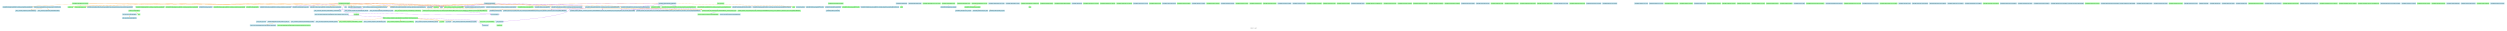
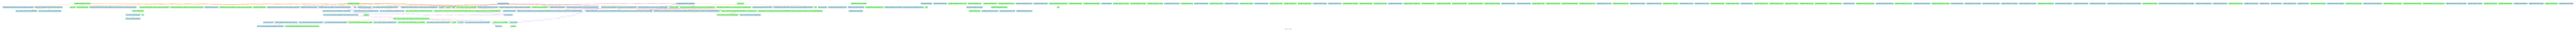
  digraph {
    fontname="Liberation Sans"
    label="Call graph: fix_adapt.ll"
    node [fillcolor=lightblue fontname="Liberation Sans" shape=record style=filled]
    edge [color=purple fontname="Liberation Sans" style=bold]
    n1 [label="{_ZN9LAMMPS_NS8FixAdaptC2EPNS_6LAMMPSEiPPc}"]
    n2 [label="{_ZN9LAMMPS_NS3FixC2EPNS_6LAMMPSEiPPc}"]
    n3 [label="{_ZNSaIcEC1Ev}"]
    n4 [label="{_ZNSt7__cxx1112basic_stringIcSt11char_traitsIcESaIcEEC2IS3_EEPKcRKS3_}"]
    n5 [fillcolor=palegreen label="{_ZN9LAMMPS_NS3FixD2Ev}"]
    n6 [fillcolor=palegreen label="{_ZN9LAMMPS_NS6Memory6createIdEEPT_RS3_iPKc}"]
    n7 [label="{_ZN9LAMMPS_NS5utils16missing_cmd_argsERKNSt7__cxx1112basic_stringIcSt11char_traitsIcESaIcEEEiS8_PNS_5ErrorE}"]
    n8 [fillcolor=palegreen label="{_ZNSt7__cxx1112basic_stringIcSt11char_traitsIcESaIcEED1Ev}"]
    n9 [fillcolor=palegreen label="{_ZNSaIcED1Ev}"]
    n10 [label="{_ZN9LAMMPS_NS6Memory6createIdEEPPT_RS4_iiPKc}"]
    n11 [label="{_ZN9LAMMPS_NS5Error3allIJRPcEEEvRKNSt7__cxx1112basic_stringIcSt11char_traitsIcESaIcEEEiSB_DpOT_}"]
    n12 [label="{_ZN9LAMMPS_NS5utils7logicalEPKciS2_bPNS_6LAMMPSE}"]
    n13 [fillcolor=palegreen label="{_ZN9LAMMPS_NS5Error3allIJiRPcEEEvRKNSt7__cxx1112basic_stringIcSt11char_traitsIcESaIcEEEiSB_DpOT_}"]
    n14 [fillcolor=palegreen label="{_ZN9LAMMPS_NS5utils6strdupERKNSt7__cxx1112basic_stringIcSt11char_traitsIcESaIcEEE}"]
    n15 [label="{_ZN9LAMMPS_NS5utils8inumericEPKciS2_bPNS_6LAMMPSE}"]
    n16 [label="{_ZN9LAMMPS_NS5utils8strmatchERKNSt7__cxx1112basic_stringIcSt11char_traitsIcESaIcEEES8_}"]
    n17 [label="{_ZN9LAMMPS_NS5utils6boundsIiEEvPKciRKNSt7__cxx1112basic_stringIcSt11char_traitsIcESaIcEEEllRT_SD_PNS_5ErrorE}"]
    n18 [fillcolor=palegreen label="{_Znam}"]
    n19 [label="{llvm.umul.with.overflow.i64}"]
    n20 [fillcolor=palegreen label="{_ZN9LAMMPS_NS5Error3allIJRiEEEvRKNSt7__cxx1112basic_stringIcSt11char_traitsIcESaIcEEEiSA_DpOT_}"]
    n21 [label="{_ZN9LAMMPS_NS5Error3allERKNSt7__cxx1112basic_stringIcSt11char_traitsIcESaIcEEEiS8_}"]
    n22 [label="{_ZNSt7__cxx1112basic_stringIcSt11char_traitsIcESaIcEE13_M_local_dataEv}"]
    n23 [fillcolor=palegreen label="{_ZNSt7__cxx1112basic_stringIcSt11char_traitsIcESaIcEE12_Alloc_hiderC1EPcRKS3_}"]
    n24 [fillcolor=palegreen label="{_ZNSt11char_traitsIcE6lengthEPKc}"]
    n25 [label="{_ZNSt7__cxx1112basic_stringIcSt11char_traitsIcESaIcEE12_M_constructIPKcEEvT_S8_}"]
    n26 [label="{_ZNSt7__cxx1112basic_stringIcSt11char_traitsIcESaIcEE12_Alloc_hiderD2Ev}"]
    n27 [label="{_ZN9LAMMPS_NS6Memory7smallocElPKc}"]
    n28 [fillcolor=palegreen label="{_ZN3fmt6v9_lmp17basic_string_viewIcEC2ISt11char_traitsIcESaIcEEERKNSt7__cxx1112basic_stringIcT_T0_EE}"]
    n29 [label="{_ZN9LAMMPS_NS5Error4_allERKNSt7__cxx1112basic_stringIcSt11char_traitsIcESaIcEEEiN3fmt6v9_lmp17basic_string_viewIcEENSA_17basic_format_argsINSA_20basic_format_contextINSA_8appenderEcEEEE}"]
    n30 [label="{_ZN3fmt6v9_lmp16make_format_argsINS0_20basic_format_contextINS0_8appenderEcEEJRPcEEENS0_16format_arg_storeIT_JDpNSt9remove_cvINSt16remove_referenceIT0_E4typeEE4typeEEEEDpOSB_}"]
    n31 [label="{_ZN3fmt6v9_lmp16make_format_argsINS0_20basic_format_contextINS0_8appenderEcEEJRiRPcEEENS0_16format_arg_storeIT_JDpNSt9remove_cvINSt16remove_referenceIT0_E4typeEE4typeEEEEDpOSC_}"]
    n32 [fillcolor=palegreen label="{_ZN3fmt6v9_lmp16make_format_argsINS0_20basic_format_contextINS0_8appenderEcEEJRiEEENS0_16format_arg_storeIT_JDpNSt9remove_cvINSt16remove_referenceIT0_E4typeEE4typeEEEEDpOSA_}"]
    n33 [label="{_ZN9__gnu_cxx11char_traitsIcE6lengthEPKc}"]
    n34 [fillcolor=palegreen label="{strlen}"]
    n35 [label="{_ZNSt7__cxx1112basic_stringIcSt11char_traitsIcESaIcEE16_M_construct_auxIPKcEEvT_S8_St12__false_type}"]
    n36 [fillcolor=palegreen label="{_ZNSaIcED2Ev}"]
    n37 [fillcolor=palegreen label="{_ZNKSt7__cxx1112basic_stringIcSt11char_traitsIcESaIcEE4dataEv}"]
    n38 [label="{_ZNKSt7__cxx1112basic_stringIcSt11char_traitsIcESaIcEE4sizeEv}"]
    n39 [label="{llvm.memcpy.p0.p0.i64}"]
    n40 [label="{_ZN9__gnu_cxx11char_traitsIcE2eqERKcS3_}"]
    n41 [fillcolor=palegreen label="{_ZNSt7__cxx1112basic_stringIcSt11char_traitsIcESaIcEE12_M_constructIPKcEEvT_S8_St20forward_iterator_tag}"]
    n42 [fillcolor=palegreen label="{__gxx_personality_v0}"]
    n43 [label="{_ZN3fmt6v9_lmp7vformatB5cxx11ENS0_17basic_string_viewIcEENS0_17basic_format_argsINS0_20basic_format_contextINS0_8appenderEcEEEE}"]
    n44 [label="{_ZN9LAMMPS_NS8FixAdaptD2Ev}"]
    n45 [label="{_ZdaPv}"]
    n46 [label="{__clang_call_terminate}"]
    n47 [fillcolor=palegreen label="{_ZN9LAMMPS_NS6Memory7destroyIdEEvRPPT_}"]
    n48 [label="{_ZN9LAMMPS_NS6Memory7destroyIdEEvRPT_}"]
    n49 [label="{_ZN9LAMMPS_NS6Modify10delete_fixERKNSt7__cxx1112basic_stringIcSt11char_traitsIcESaIcEEE}"]
    n50 [label="{__cxa_begin_catch}"]
    n51 [fillcolor=palegreen label="{_ZSt9terminatev}"]
    n52 [label="{_ZN9LAMMPS_NS6Memory5sfreeEPv}"]
    n53 [fillcolor=palegreen label="{_ZN9LAMMPS_NS3Fix16unpack_read_gridEiPc}"]
    n54 [label="{_ZN9LAMMPS_NS8FixAdaptD0Ev}"]
    n55 [fillcolor=palegreen label="{_ZdlPv}"]
    n56 [label="{_ZN9LAMMPS_NS8FixAdapt7setmaskEv}"]
    n57 [fillcolor=palegreen label="{_ZN9LAMMPS_NS8FixAdapt16post_constructorEv}"]
    n58 [label="{_ZStplIcSt11char_traitsIcESaIcEENSt7__cxx1112basic_stringIT_T0_T1_EEPKS5_OS8_}"]
    n59 [fillcolor=palegreen label="{__dynamic_cast}"]
    n60 [fillcolor=palegreen label="{llvm.experimental.noalias.scope.decl}"]
    n61 [fillcolor=palegreen label="{_ZN3fmt6v9_lmp16make_format_argsINS0_20basic_format_contextINS0_8appenderEcEEJRPcS6_EEENS0_16format_arg_storeIT_JDpNSt9remove_cvINSt16remove_referenceIT0_E4typeEE4typeEEEEDpOSB_}"]
    n62 [label="{_ZN9LAMMPS_NS6Modify7add_fixERKNSt7__cxx1112basic_stringIcSt11char_traitsIcESaIcEEEi}"]
    n63 [label="{_ZNSt7__cxx1112basic_stringIcSt11char_traitsIcESaIcEE6insertEmPKc}"]
    n64 [label="{_ZNSt7__cxx1112basic_stringIcSt11char_traitsIcESaIcEEC1EOS4_}"]
    n65 [fillcolor=palegreen label="{_ZN9LAMMPS_NS8FixAdapt21setup_pre_force_respaEii}"]
    n66 [fillcolor=palegreen label="{_ZN9LAMMPS_NS8FixAdapt9pre_forceEi}"]
    n67 [fillcolor=palegreen label="{_ZN9LAMMPS_NS8FixAdapt15change_settingsEv}"]
+   n68 [fillcolor=palegreen label="{_ZN9LAMMPS_NS5Angle6reinitEv}"]
    n69 [label="{_ZN9LAMMPS_NS6Modify17clearstep_computeEv}"]
    n70 [label="{_ZN9LAMMPS_NS8Variable13compute_equalEi}"]
    n71 [label="{_ZN9LAMMPS_NS6Modify15addstep_computeEl}"]
    n72 [label="{_ZN9LAMMPS_NS8FixAdapt15pre_force_respaEiii}"]
    n73 [fillcolor=palegreen label="{_ZN9LAMMPS_NS8FixAdapt8post_runEv}"]
    n74 [label="{_ZN9LAMMPS_NS8FixAdapt16restore_settingsEv}"]
    n75 [fillcolor=palegreen label="{_ZN9LAMMPS_NS8FixAdapt4initEv}"]
    n76 [fillcolor=palegreen label="{_ZNK9LAMMPS_NS6Modify13get_fix_by_idERKNSt7__cxx1112basic_stringIcSt11char_traitsIcESaIcEEE}"]
    n77 [label="{_ZN9LAMMPS_NS6KSpace7extractEPKc}"]
    n78 [fillcolor=palegreen label="{_ZN9LAMMPS_NS5Force11angle_matchERKNSt7__cxx1112basic_stringIcSt11char_traitsIcESaIcEEE}"]
    n79 [fillcolor=palegreen label="{_ZN9LAMMPS_NS8Variable4findEPKc}"]
    n80 [label="{_ZN9LAMMPS_NS5Force10bond_matchERKNSt7__cxx1112basic_stringIcSt11char_traitsIcESaIcEEE}"]
    n81 [label="{_ZN9LAMMPS_NS10PairHybrid12check_ijtypeEiiPc}"]
    n82 [label="{_ZN9LAMMPS_NS5Error3allIJRPcS3_EEEvRKNSt7__cxx1112basic_stringIcSt11char_traitsIcESaIcEEEiSB_DpOT_}"]
    n83 [label="{_ZN9LAMMPS_NS5Force10pair_matchERKNSt7__cxx1112basic_stringIcSt11char_traitsIcESaIcEEEii}"]
    n84 [label="{strchr}"]
    n85 [label="{_ZN9LAMMPS_NS8Variable10equalstyleEi}"]
    n86 [fillcolor=palegreen label="{_ZN9LAMMPS_NS8FixAdapt15setup_pre_forceEi}"]
    n87 [label="{_ZN9LAMMPS_NS8FixAdapt10set_arraysEi}"]
    n88 [fillcolor=palegreen label="{_ZN9LAMMPS_NS8FixAdapt13write_restartEP8_IO_FILE}"]
    n89 [fillcolor=palegreen label="{fwrite}"]
    n90 [fillcolor=palegreen label="{_ZN9LAMMPS_NS8FixAdapt7restartEPc}"]
    n91 [fillcolor=palegreen label="{_ZN9LAMMPS_NS3Fix9init_listEiPNS_9NeighListE}"]
    n92 [label="{_ZN9LAMMPS_NS3Fix5setupEi}"]
    n93 [fillcolor=palegreen label="{_ZN9LAMMPS_NS3Fix18setup_pre_exchangeEv}"]
    n94 [fillcolor=palegreen label="{_ZN9LAMMPS_NS3Fix18setup_pre_neighborEv}"]
    n95 [fillcolor=palegreen label="{_ZN9LAMMPS_NS3Fix19setup_post_neighborEv}"]
    n96 [label="{_ZN9LAMMPS_NS3Fix17setup_pre_reverseEii}"]
    n97 [fillcolor=palegreen label="{_ZN9LAMMPS_NS3Fix9min_setupEi}"]
    n98 [label="{_ZN9LAMMPS_NS3Fix17initial_integrateEi}"]
    n99 [fillcolor=palegreen label="{_ZN9LAMMPS_NS3Fix14post_integrateEv}"]
    n100 [label="{_ZN9LAMMPS_NS3Fix12pre_exchangeEv}"]
    n101 [fillcolor=palegreen label="{_ZN9LAMMPS_NS3Fix12pre_neighborEv}"]
    n102 [label="{_ZN9LAMMPS_NS3Fix13post_neighborEv}"]
    n103 [fillcolor=palegreen label="{_ZN9LAMMPS_NS3Fix11pre_reverseEii}"]
    n104 [fillcolor=palegreen label="{_ZN9LAMMPS_NS3Fix10post_forceEi}"]
    n105 [fillcolor=palegreen label="{_ZN9LAMMPS_NS3Fix15final_integrateEv}"]
    n106 [label="{_ZN9LAMMPS_NS3Fix15fused_integrateEi}"]
    n107 [label="{_ZN9LAMMPS_NS3Fix11end_of_stepEv}"]
    n108 [fillcolor=palegreen label="{_ZN9LAMMPS_NS3Fix18write_restart_fileEPKc}"]
    n109 [fillcolor=palegreen label="{_ZN9LAMMPS_NS3Fix11grow_arraysEi}"]
    n110 [fillcolor=palegreen label="{_ZN9LAMMPS_NS3Fix11copy_arraysEiii}"]
    n111 [label="{_ZN9LAMMPS_NS3Fix13update_arraysEii}"]
    n112 [fillcolor=palegreen label="{_ZN9LAMMPS_NS3Fix12set_moleculeEiiiPdS1_S1_}"]
    n113 [fillcolor=palegreen label="{_ZN9LAMMPS_NS3Fix11clear_bonusEv}"]
    n114 [fillcolor=palegreen label="{_ZN9LAMMPS_NS3Fix11pack_borderEiPiPd}"]
    n115 [fillcolor=palegreen label="{_ZN9LAMMPS_NS3Fix13unpack_borderEiiPd}"]
    n116 [fillcolor=palegreen label="{_ZN9LAMMPS_NS3Fix13pack_exchangeEiPd}"]
    n117 [fillcolor=palegreen label="{_ZN9LAMMPS_NS3Fix15unpack_exchangeEiPd}"]
    n118 [label="{_ZN9LAMMPS_NS3Fix12pack_restartEiPd}"]
    n119 [label="{_ZN9LAMMPS_NS3Fix14unpack_restartEii}"]
    n120 [fillcolor=palegreen label="{_ZN9LAMMPS_NS3Fix12size_restartEi}"]
    n121 [fillcolor=palegreen label="{_ZN9LAMMPS_NS3Fix15maxsize_restartEv}"]
    n122 [fillcolor=palegreen label="{_ZN9LAMMPS_NS3Fix23initial_integrate_respaEiii}"]
    n123 [fillcolor=palegreen label="{_ZN9LAMMPS_NS3Fix20post_integrate_respaEii}"]
    n124 [label="{_ZN9LAMMPS_NS3Fix16post_force_respaEiii}"]
    n125 [fillcolor=palegreen label="{_ZN9LAMMPS_NS3Fix21final_integrate_respaEii}"]
    n126 [label="{_ZN9LAMMPS_NS3Fix16min_pre_exchangeEv}"]
    n127 [label="{_ZN9LAMMPS_NS3Fix16min_pre_neighborEv}"]
+   n128 [fillcolor=palegreen label="{_ZN9LAMMPS_NS3Fix17min_post_neighborEv}"]
    n129 [label="{_ZN9LAMMPS_NS3Fix13min_pre_forceEi}"]
    n130 [label="{_ZN9LAMMPS_NS3Fix15min_pre_reverseEii}"]
    n131 [fillcolor=palegreen label="{_ZN9LAMMPS_NS3Fix14min_post_forceEi}"]
    n132 [fillcolor=palegreen label="{_ZN9LAMMPS_NS3Fix10min_energyEPd}"]
    n133 [label="{_ZN9LAMMPS_NS3Fix9min_storeEv}"]
    n134 [fillcolor=palegreen label="{_ZN9LAMMPS_NS3Fix14min_clearstoreEv}"]
    n135 [fillcolor=palegreen label="{_ZN9LAMMPS_NS3Fix13min_pushstoreEv}"]
    n136 [fillcolor=palegreen label="{_ZN9LAMMPS_NS3Fix12min_popstoreEv}"]
    n137 [fillcolor=palegreen label="{_ZN9LAMMPS_NS3Fix13min_reset_refEv}"]
    n138 [fillcolor=palegreen label="{_ZN9LAMMPS_NS3Fix8min_stepEdPd}"]
    n139 [fillcolor=palegreen label="{_ZN9LAMMPS_NS3Fix9max_alphaEPd}"]
    n140 [label="{_ZN9LAMMPS_NS3Fix7min_dofEv}"]
    n141 [fillcolor=palegreen label="{_ZN9LAMMPS_NS3Fix17pack_forward_commEiPiPdiS1_}"]
    n142 [label="{_ZN9LAMMPS_NS3Fix19unpack_forward_commEiiPd}"]
    n143 [fillcolor=palegreen label="{_ZN9LAMMPS_NS3Fix22pack_reverse_comm_sizeEii}"]
    n144 [label="{_ZN9LAMMPS_NS3Fix17pack_reverse_commEiiPd}"]
    n145 [fillcolor=palegreen label="{_ZN9LAMMPS_NS3Fix19unpack_reverse_commEiPiPd}"]
    n146 [label="{_ZN9LAMMPS_NS3Fix10reset_gridEv}"]
    n147 [label="{_ZN9LAMMPS_NS3Fix17pack_forward_gridEiPviPi}"]
    n148 [label="{_ZN9LAMMPS_NS3Fix19unpack_forward_gridEiPviPi}"]
    n149 [label="{_ZN9LAMMPS_NS3Fix17pack_reverse_gridEiPviPi}"]
    n150 [label="{_ZN9LAMMPS_NS3Fix19unpack_reverse_gridEiPviPi}"]
    n151 [fillcolor=palegreen label="{_ZN9LAMMPS_NS3Fix15pack_remap_gridEiPviPi}"]
    n152 [label="{_ZN9LAMMPS_NS3Fix17unpack_remap_gridEiPviPi}"]
    n153 [label="{_ZN9LAMMPS_NS3Fix15pack_write_gridEiPv}"]
    n154 [label="{_ZN9LAMMPS_NS3Fix17unpack_write_gridEiPvPi}"]
    n155 [label="{_ZN9LAMMPS_NS3Fix16get_grid_by_nameERKNSt7__cxx1112basic_stringIcSt11char_traitsIcESaIcEEERi}"]
    n156 [fillcolor=palegreen label="{_ZN9LAMMPS_NS3Fix17get_grid_by_indexEi}"]
    n157 [label="{_ZN9LAMMPS_NS3Fix20get_griddata_by_nameEiRKNSt7__cxx1112basic_stringIcSt11char_traitsIcESaIcEEERi}"]
    n158 [label="{_ZN9LAMMPS_NS3Fix21get_griddata_by_indexEi}"]
    n159 [label="{_ZN9LAMMPS_NS3Fix14compute_scalarEv}"]
    n160 [fillcolor=palegreen label="{_ZN9LAMMPS_NS3Fix14compute_vectorEi}"]
    n161 [label="{_ZN9LAMMPS_NS3Fix13compute_arrayEii}"]
    n162 [label="{_ZN9LAMMPS_NS3Fix3dofEi}"]
    n163 [label="{_ZN9LAMMPS_NS3Fix6deformEi}"]
    n164 [label="{_ZN9LAMMPS_NS3Fix12reset_targetEd}"]
    n165 [label="{_ZN9LAMMPS_NS3Fix8reset_dtEv}"]
    n166 [fillcolor=palegreen label="{_ZN9LAMMPS_NS3Fix16read_data_headerEPc}"]
    n167 [label="{_ZN9LAMMPS_NS3Fix17read_data_sectionEPciS1_i}"]
    n168 [fillcolor=palegreen label="{_ZN9LAMMPS_NS3Fix20read_data_skip_linesEPc}"]
    n169 [label="{_ZN9LAMMPS_NS3Fix17write_data_headerEP8_IO_FILEi}"]
    n170 [fillcolor=palegreen label="{_ZN9LAMMPS_NS3Fix23write_data_section_sizeEiRiS1_}"]
    n171 [fillcolor=palegreen label="{_ZN9LAMMPS_NS3Fix23write_data_section_packEiPPd}"]
    n172 [fillcolor=palegreen label="{_ZN9LAMMPS_NS3Fix26write_data_section_keywordEiP8_IO_FILE}"]
    n173 [label="{_ZN9LAMMPS_NS3Fix18write_data_sectionEiP8_IO_FILEiPPdi}"]
    n174 [label="{_ZN9LAMMPS_NS3Fix13zero_momentumEv}"]
    n175 [fillcolor=palegreen label="{_ZN9LAMMPS_NS3Fix13zero_rotationEv}"]
    n176 [fillcolor=palegreen label="{_ZN9LAMMPS_NS3Fix15rebuild_specialEv}"]
    n177 [label="{_ZN9LAMMPS_NS3Fix5imageERPiRPPd}"]
    n178 [label="{_ZN9LAMMPS_NS3Fix12modify_paramEiPPc}"]
    n179 [fillcolor=palegreen label="{_ZN9LAMMPS_NS3Fix7extractEPKcRi}"]
    n180 [label="{_ZN9LAMMPS_NS3Fix12memory_usageEv}"]
    n181 [fillcolor=palegreen label="{_ZN9__gnu_cxx17__is_null_pointerIKcEEbPT_}"]
    n182 [label="{_ZSt19__throw_logic_errorPKc}"]
    n183 [label="{_ZSt8distanceIPKcENSt15iterator_traitsIT_E15difference_typeES3_S3_}"]
    n184 [label="{_ZNSt7__cxx1112basic_stringIcSt11char_traitsIcESaIcEE9_M_createERmm}"]
    n185 [label="{_ZNSt7__cxx1112basic_stringIcSt11char_traitsIcESaIcEE7_M_dataEPc}"]
    n186 [fillcolor=palegreen label="{_ZNSt7__cxx1112basic_stringIcSt11char_traitsIcESaIcEE11_M_capacityEm}"]
    n187 [label="{_ZNKSt7__cxx1112basic_stringIcSt11char_traitsIcESaIcEE7_M_dataEv}"]
    n188 [fillcolor=palegreen label="{_ZNSt7__cxx1112basic_stringIcSt11char_traitsIcESaIcEE13_S_copy_charsEPcPKcS7_}"]
    n189 [label="{_ZNSt7__cxx1112basic_stringIcSt11char_traitsIcESaIcEE10_M_disposeEv}"]
    n190 [fillcolor=palegreen label="{__cxa_rethrow}"]
    n191 [label="{__cxa_end_catch}"]
    n192 [label="{_ZNSt7__cxx1112basic_stringIcSt11char_traitsIcESaIcEE13_M_set_lengthEm}"]
    n193 [label="{_ZSt19__iterator_categoryIPKcENSt15iterator_traitsIT_E17iterator_categoryERKS3_}"]
    n194 [fillcolor=palegreen label="{_ZSt10__distanceIPKcENSt15iterator_traitsIT_E15difference_typeES3_S3_St26random_access_iterator_tag}"]
    n1 -> n2 [color=darkorange style=dotted]
    n1 -> n3
    n1 -> n4 [color=darkorange]
    n1 -> n5
    n1 -> n6 [style=solid]
    n1 -> n7 [style=dotted]
    n1 -> n8 [color=darkorange style=solid]
    n1 -> n9 [style=solid]
    n1 -> n10 [color=darkorange style=solid]
    n1 -> n11 [style=dotted]
    n1 -> n12 [style=dotted]
    n1 -> n13
    n1 -> n14 [style=dotted]
    n1 -> n15 [style=dotted]
    n1 -> n16 [color=darkorange style=solid]
    n1 -> n17 [style=solid]
    n1 -> n18 [color=darkorange]
    n1 -> n19 [color=darkorange style=solid]
    n1 -> n20 [style=solid]
    n1 -> n21
    n4 -> n22 [color=darkorange]
    n4 -> n23 [color=darkorange style=solid]
    n4 -> n24 [style=solid]
    n4 -> n25
    n4 -> n26 [style=dotted]
    n6 -> n27 [style=dotted]
    n10 -> n27 [color=darkorange style=solid]
    n11 -> n28 [color=darkorange]
    n11 -> n29
    n11 -> n30
    n13 -> n28 [color=darkorange style=dotted]
    n13 -> n29
    n13 -> n31 [color=darkorange]
    n20 -> n28 [style=solid]
    n20 -> n29
    n20 -> n32 [style=dotted]
    n24 -> n33 [style=solid]
    n24 -> n34 [color=darkorange]
    n25 -> n35 [style=dotted]
    n26 -> n36 [style=solid]
    n28 -> n37
    n28 -> n38 [color=darkorange style=dotted]
    n30 -> n39 [style=dotted]
    n31 -> n39 [style=solid]
    n32 -> n39 [style=solid]
    n33 -> n40 [color=darkorange]
    n35 -> n41
    n41 -> n46 [style=solid]
    n41 -> n50
    n41 -> n181 [color=darkorange style=dotted]
    n41 -> n182 [style=solid]
    n41 -> n183 [color=darkorange style=solid]
    n41 -> n184 [style=dotted]
    n41 -> n185 [color=darkorange]
    n41 -> n186 [style=solid]
    n41 -> n187 [color=darkorange style=solid]
    n41 -> n188 [color=darkorange]
    n41 -> n189 [color=darkorange style=solid]
    n41 -> n190 [color=darkorange]
    n41 -> n191 [style=solid]
    n41 -> n192 [color=darkorange]
    n44 -> n3 [style=solid]
    n44 -> n4 [style=dotted]
    n44 -> n5 [color=darkorange style=solid]
    n44 -> n8
    n44 -> n9 [color=darkorange]
    n44 -> n45 [color=darkorange style=solid]
    n44 -> n46
    n44 -> n47 [color=darkorange style=dotted]
    n44 -> n48 [style=dotted]
    n44 -> n49 [color=darkorange]
    n46 -> n50 [style=solid]
    n46 -> n51 [color=darkorange style=dotted]
    n47 -> n52 [style=dotted]
    n48 -> n52 [color=darkorange style=dotted]
    n54 -> n55 [color=darkorange style=dotted]
    n57 -> n3 [style=dotted]
    n57 -> n4 [color=darkorange]
    n57 -> n8 [color=darkorange]
    n57 -> n9 [style=solid]
    n57 -> n14 [style=solid]
    n57 -> n24 [style=dotted]
    n57 -> n39 [color=darkorange style=dotted]
    n57 -> n43 [color=darkorange style=solid]
    n57 -> n58 [style=solid]
    n57 -> n59 [color=darkorange style=solid]
    n57 -> n60 [color=darkorange style=solid]
    n57 -> n61 [color=darkorange style=dotted]
    n57 -> n62 [color=darkorange]
    n58 -> n63 [color=darkorange]
    n58 -> n64 [color=darkorange]
    n61 -> n39
    n66 -> n67 [style=solid]
+   n67 -> n68 [style=dotted]
    n67 -> n69 [color=darkorange style=solid]
    n67 -> n70 [color=darkorange style=solid]
    n67 -> n71 [color=darkorange style=dotted]
    n73 -> n74 [style=solid]
+   n74 -> n68 [style=solid]
    n75 -> n3 [color=darkorange style=solid]
    n75 -> n4 [style=dotted]
    n75 -> n8
    n75 -> n9 [color=darkorange]
    n75 -> n11 [color=darkorange style=dotted]
    n75 -> n14 [style=solid]
    n75 -> n15 [color=darkorange]
    n75 -> n16 [style=solid]
    n75 -> n21 [color=darkorange]
    n75 -> n24 [style=dotted]
    n75 -> n39
    n75 -> n43 [style=solid]
    n75 -> n45 [style=dotted]
    n75 -> n59 [color=darkorange]
    n75 -> n60 [color=darkorange]
    n75 -> n61 [style=solid]
    n75 -> n76 [style=dotted]
    n75 -> n77 [style=dotted]
    n75 -> n78 [style=dotted]
    n75 -> n79 [style=solid]
    n75 -> n80
    n75 -> n81 [style=dotted]
    n75 -> n82 [color=darkorange]
    n75 -> n83 [color=darkorange]
    n75 -> n84 [style=solid]
    n75 -> n85 [color=darkorange]
    n82 -> n28 [color=darkorange]
    n82 -> n29 [style=dotted]
    n82 -> n61 [color=darkorange style=solid]
    n86 -> n67 [color=darkorange]
    n88 -> n89 [color=darkorange style=solid]
    n183 -> n193 [color=darkorange]
    n183 -> n194 [style=dotted]
  }
